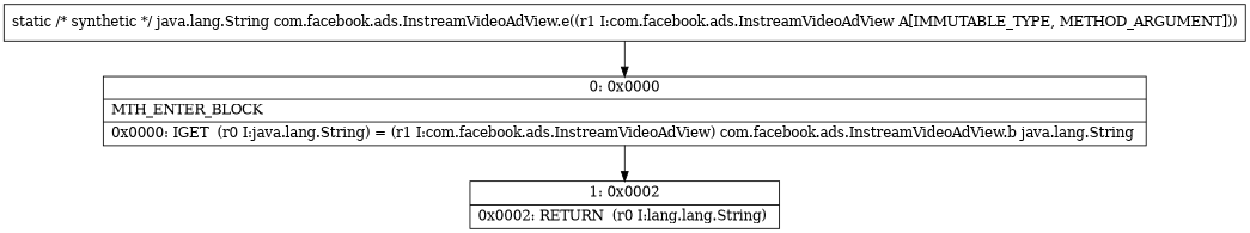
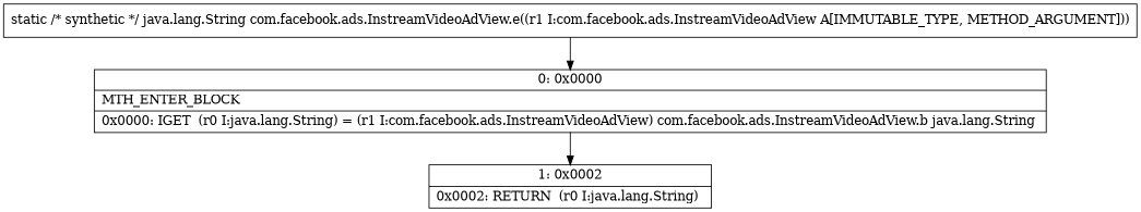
  digraph {
    node [shape=record]
    n1 [label="{0\:\ 0x0000|MTH_ENTER_BLOCK\l|0x0000: IGET  (r0 I:java.lang.String) = (r1 I:com.facebook.ads.InstreamVideoAdView) com.facebook.ads.InstreamVideoAdView.b java.lang.String \l}"]
-   n2 [label="{1\:\ 0x0002|0x0002: RETURN  (r0 I:lang.lang.String) \l}"]
+   n2 [label="{1\:\ 0x0002|0x0002: RETURN  (r0 I:java.lang.String) \l}"]
    n3 [label="{static \/* synthetic *\/ java.lang.String com.facebook.ads.InstreamVideoAdView.e((r1 I:com.facebook.ads.InstreamVideoAdView A[IMMUTABLE_TYPE, METHOD_ARGUMENT])) }"]
    n1 -> n2
    n3 -> n1
  }
